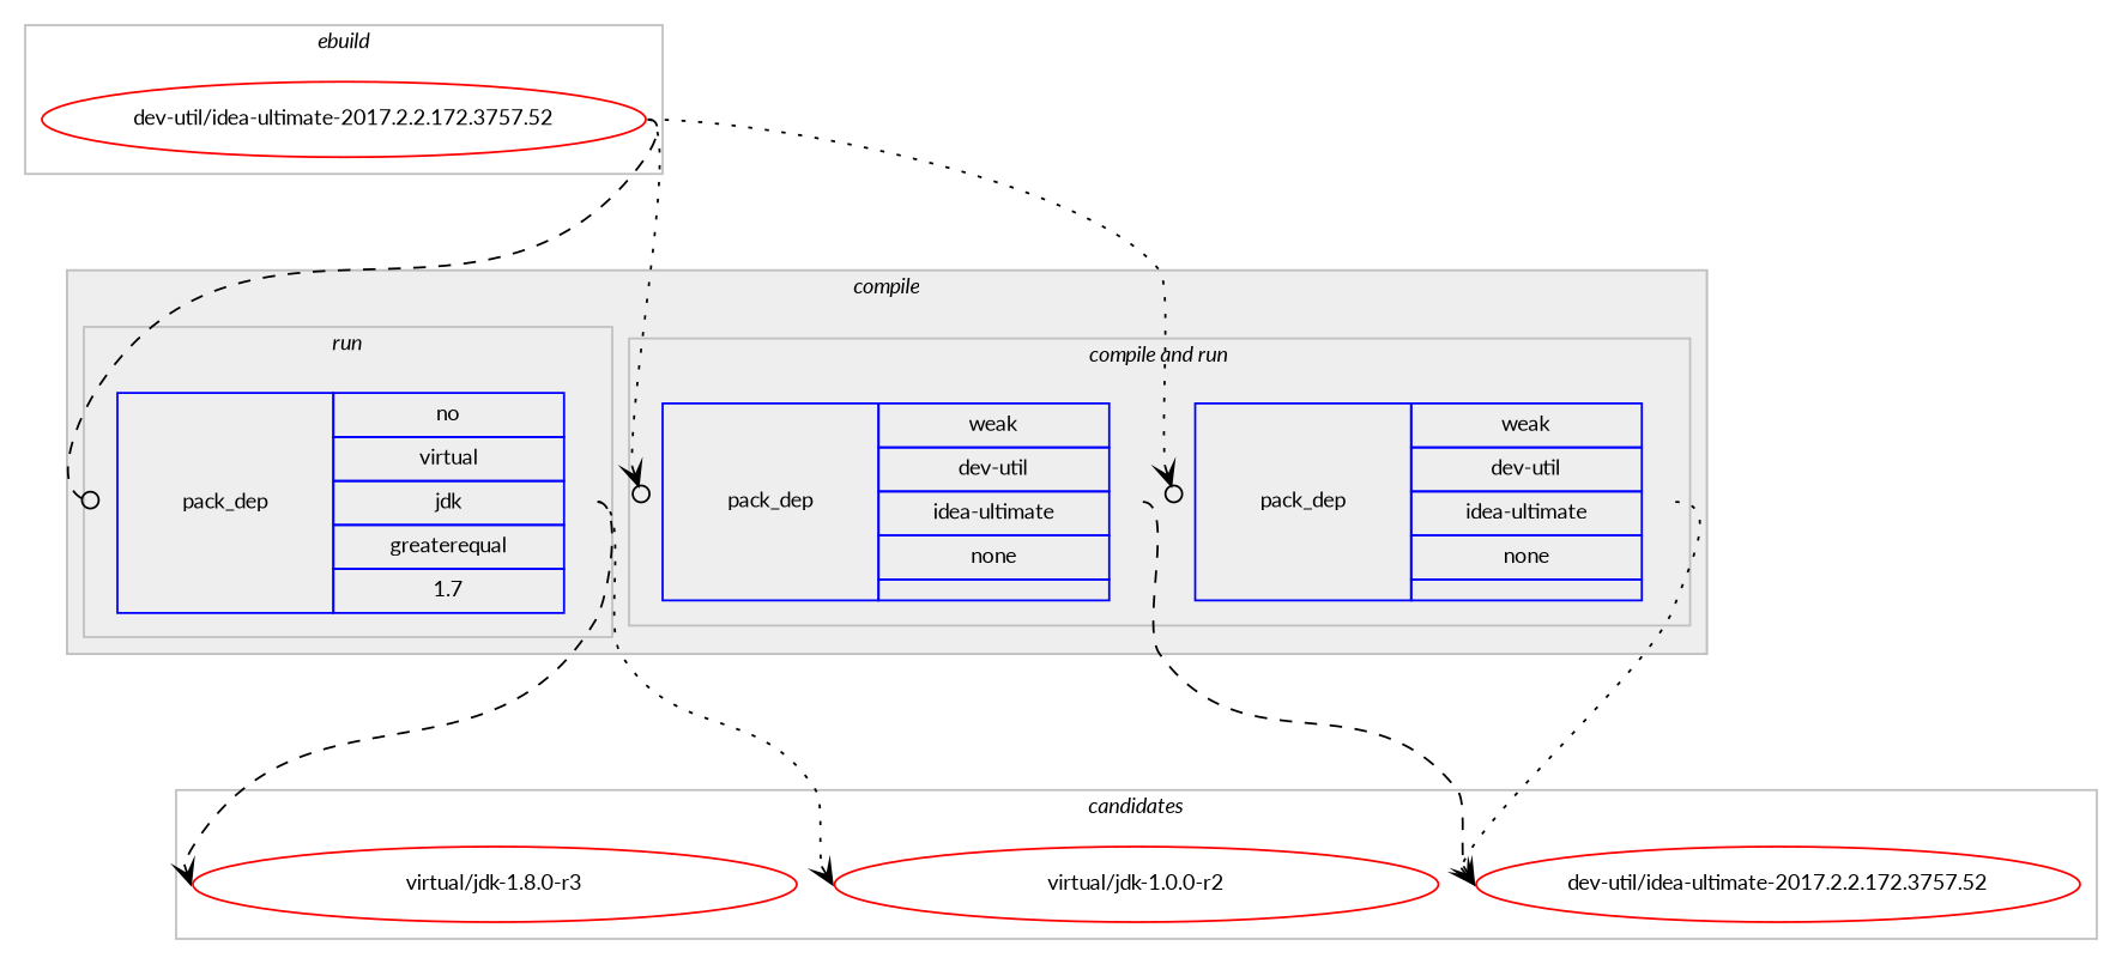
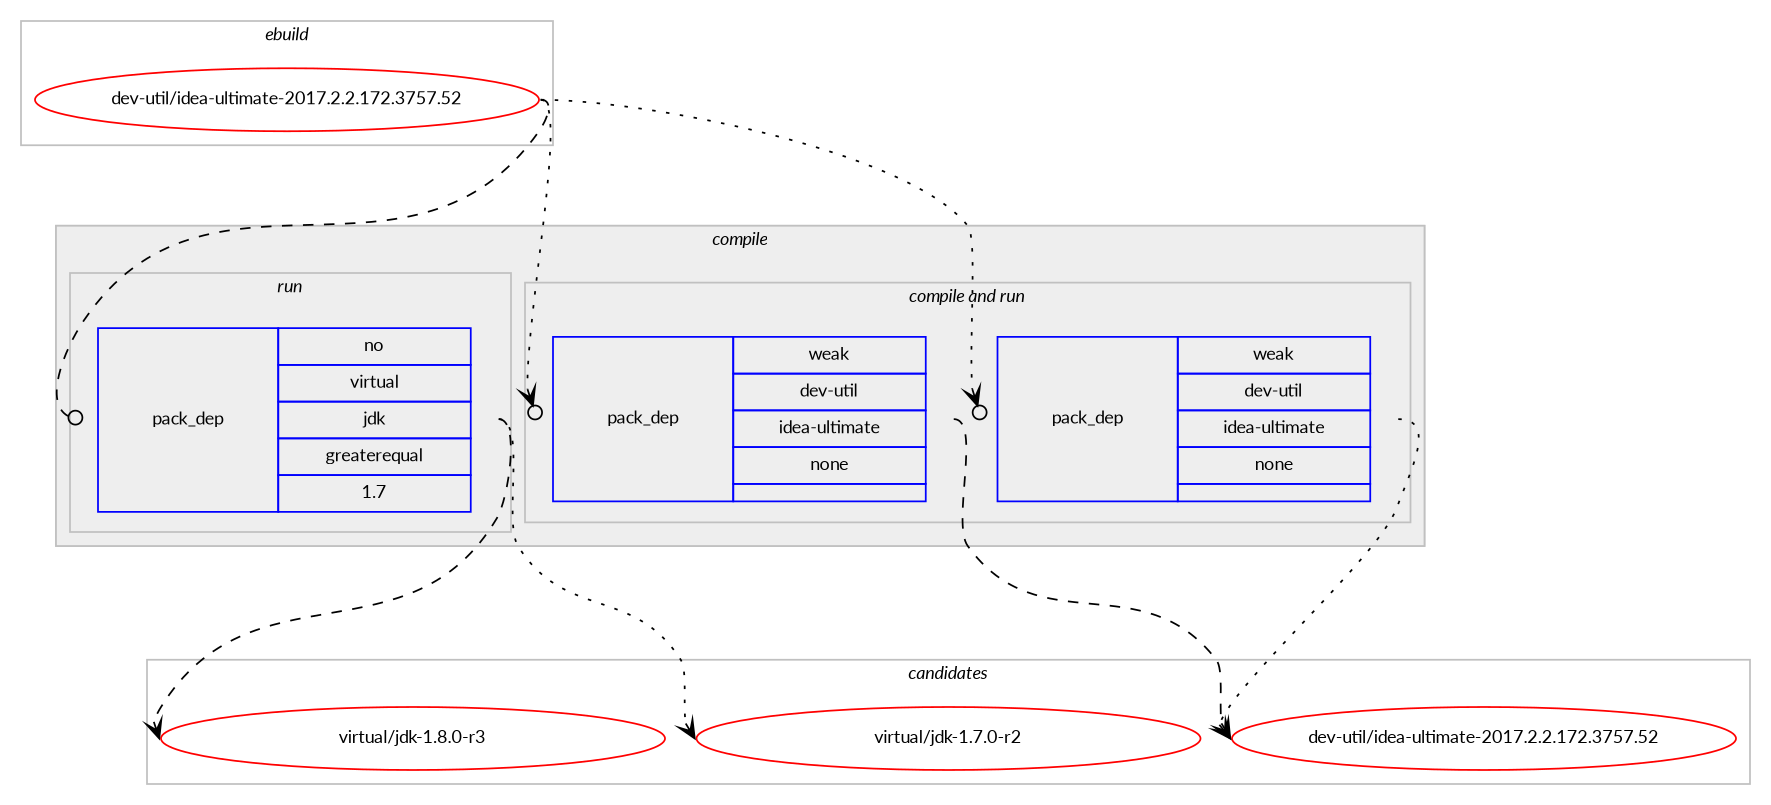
  digraph {
    compound=true
    concentrate=true
    fontname=Lato
    fontsize=10
    newrank=true
    rankdir=TB
    ranksep=1.5
    node [color=red fontname=Lato fontsize=10]
    edge [arrowhead=vee headport=w style=dotted tailport=e weight=100 fontname=Lato]
    n1 [label="dev-util/idea-ultimate-2017.2.2.172.3757.52" width=4]
    n2 [color=blue label=<<TABLE BORDER="0" CELLBORDER="1" CELLSPACING="0" CELLPADDING="4" WIDTH="220"><TR><TD ROWSPAN="6" CELLPADDING="30">pack_dep</TD></TR><TR><TD WIDTH="110">weak</TD></TR><TR><TD>dev-util</TD></TR><TR><TD>idea-ultimate</TD></TR><TR><TD>none</TD></TR><TR><TD></TD></TR></TABLE>> shape=none]
    n3 [color=blue label=<<TABLE BORDER="0" CELLBORDER="1" CELLSPACING="0" CELLPADDING="4" WIDTH="220"><TR><TD ROWSPAN="6" CELLPADDING="30">pack_dep</TD></TR><TR><TD WIDTH="110">weak</TD></TR><TR><TD>dev-util</TD></TR><TR><TD>idea-ultimate</TD></TR><TR><TD>none</TD></TR><TR><TD></TD></TR></TABLE>> shape=none]
    n4 [color=blue label=<<TABLE BORDER="0" CELLBORDER="1" CELLSPACING="0" CELLPADDING="4" WIDTH="220"><TR><TD ROWSPAN="6" CELLPADDING="30">pack_dep</TD></TR><TR><TD WIDTH="110">no</TD></TR><TR><TD>virtual</TD></TR><TR><TD>jdk</TD></TR><TR><TD>greaterequal</TD></TR><TR><TD>1.7</TD></TR></TABLE>> shape=none]
    n5 [label="dev-util/idea-ultimate-2017.2.2.172.3757.52" width=4]
-   n6 [label="virtual/jdk-1.0.0-r2" width=4]
+   n6 [label="virtual/jdk-1.7.0-r2" width=4]
    n7 [label="virtual/jdk-1.8.0-r3" width=4]
    subgraph cluster_1 {
      color=gray
      label=<<i>ebuild</i>>
      rank=same
      n1
    }
    subgraph cluster_2 {
      color=gray
      label=<<i>dependencies</i>>
      subgraph cluster_3 {
        color=gray
        fillcolor="#eeeeee"
        label=<<i>compile</i>>
        style=filled
      }
      subgraph cluster_4 {
        color=gray
        fillcolor="#eeeeee"
        label=<<i>compile and run</i>>
        style=filled
        subgraph sub_5 {
          color=gray
          fillcolor="#eeeeee"
          label=<<i>compile and run</i>>
          style=filled
          n2
        }
        subgraph sub_6 {
          color=gray
          fillcolor="#eeeeee"
          label=<<i>compile and run</i>>
          style=filled
          n3
        }
      }
      subgraph cluster_7 {
        color=gray
        fillcolor="#eeeeee"
        label=<<i>run</i>>
        style=filled
        subgraph sub_8 {
          color=gray
          fillcolor="#eeeeee"
          label=<<i>run</i>>
          style=filled
          n4
        }
      }
    }
    subgraph cluster_9 {
      color=gray
      label=<<i>candidates</i>>
      rank=same
      subgraph sub_10 {
        color=black
        label=<<i>candidates</i>>
        nodesep=1
        rank=same
        n5
      }
      subgraph sub_11 {
        color=black
        label=<<i>candidates</i>>
        nodesep=1
        rank=same
        n5
      }
      subgraph sub_12 {
        color=black
        label=<<i>candidates</i>>
        nodesep=1
        rank=same
        n6
        n7
      }
    }
    n1 -> n2 [arrowhead=odotvee weight=20]
    n1 -> n3 [arrowhead=odotvee weight=20]
    n1 -> n4 [arrowhead=odot style=dashed weight=20]
    n2 -> n5
    n3 -> n5 [style=dashed]
    n4 -> n6
    n4 -> n7 [style=dashed]
  }
